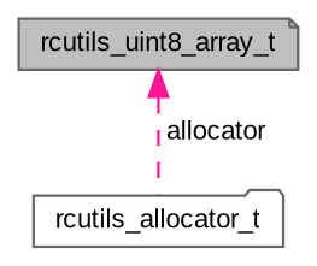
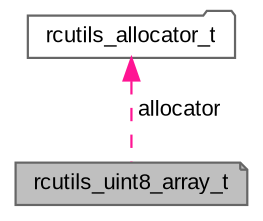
  digraph {
    fontname="Liberation Sans"
    node [color=gray40 fontname="Liberation Sans" fontsize=10 style=filled]
    n1 [fillcolor=grey75 fontcolor=black height=0.2 label=rcutils_uint8_array_t shape=note width=0.4]
    n2 [fillcolor=white height=0.2 label=rcutils_allocator_t shape=folder width=0.4]
-   n1 -> n2 [color=deeppink dir=back fontname="Liberation Sans" fontsize=10 label=" allocator" labelfontname=Helvetica labelfontsize=10 style=dashed]
+   n2 -> n1 [color=deeppink dir=back fontname="Liberation Sans" fontsize=10 label=" allocator" labelfontname=Helvetica labelfontsize=10 style=dashed]
  }
